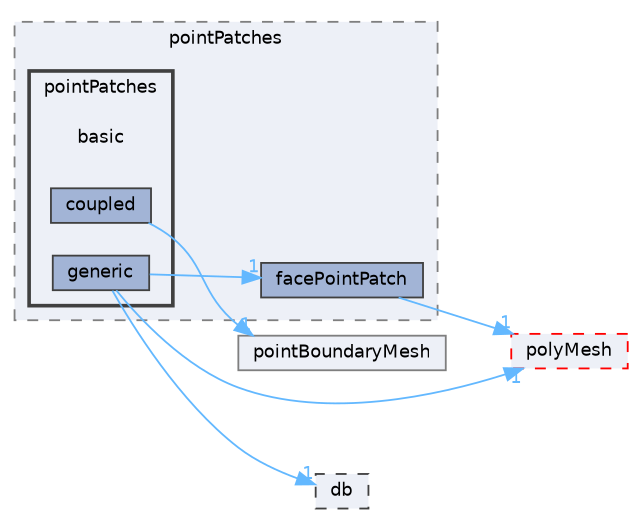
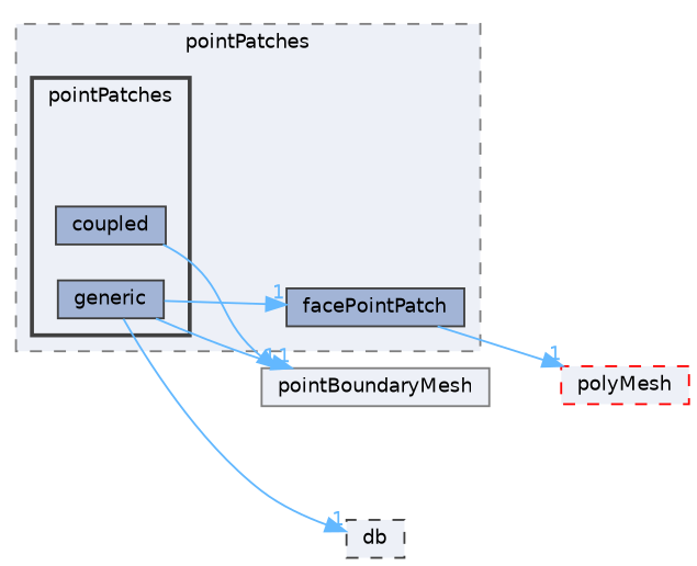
  digraph {
    compound=true
    rankdir=LR
    node [fontname=Helvetica fontsize=10 shape=box color=grey25 fillcolor="#a2b4d6" style=filled]
    edge [color=steelblue1 fontcolor=steelblue1 fontname=Helvetica fontsize=10 headlabel=1 labeldistance=1.5 labelfontname=Helvetica labelfontsize=10]
-   n1 [height=0.2 label=basic shape=plaintext width=0.4 color="" fillcolor="" style=""]
    n2 [height=0.2 label=coupled width=0.4]
    n3 [height=0.2 label=generic width=0.4]
    n4 [height=0.2 label=facePointPatch width=0.4]
    n5 [color=grey50 fillcolor="#edf0f7" height=0.2 label=pointBoundaryMesh width=0.4]
    n6 [color=red fillcolor="#edf0f7" height=0.2 label=polyMesh style="filled,dashed" width=0.4]
    n7 [fillcolor="#edf0f7" height=0.2 label=db style="filled,dashed" width=0.4]
    subgraph cluster_1 {
      bgcolor="#edf0f7"
      fontname=Helvetica
      fontsize=10
      label=pointPatches
      pencolor=grey50
      style="filled,dashed"
      n4
      subgraph cluster_2 {
        bgcolor="#edf0f7"
        fontname=Helvetica
        fontsize=10
        label=pointPatches
        pencolor=grey25
        style="filled,bold"
-       n1
        n2
        n3
      }
    }
    n2 -> n5
    n3 -> n4
-   n3 -> n6
+   n3 -> n5
    n3 -> n7
    n4 -> n6
  }
